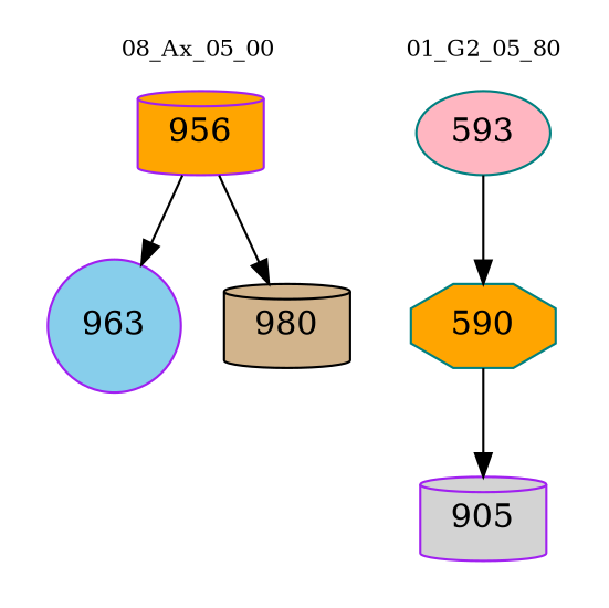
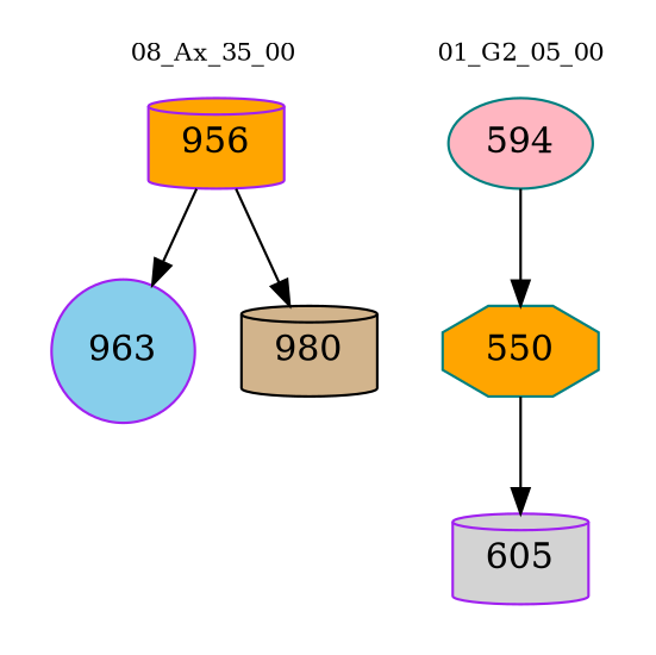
  digraph {
    node [color=purple fillcolor=orange shape=cylinder style=filled]
    edge [color=black]
    n1 [fillcolor=skyblue label=963 shape=circle]
    n2 [label=956]
    n3 [color=black fillcolor=tan label=980]
-   n4 [color=teal fillcolor=lightpink label=593 shape=ellipse]
-   n5 [color=teal label=590 shape=octagon]
-   n6 [fillcolor=lightgrey label=905]
+   n4 [color=teal fillcolor=lightpink label=594 shape=ellipse]
+   n5 [color=teal label=550 shape=octagon]
+   n6 [fillcolor=lightgrey label=605]
    subgraph cluster_1 {
      color=white
      fontsize=10
-     label="08_Ax_05_00"
+     label="08_Ax_35_00"
      n1
      n2
      n3
    }
    subgraph cluster_2 {
      color=white
      fontsize=10
-     label="01_G2_05_80"
+     label="01_G2_05_00"
      n4
      n5
      n6
    }
    n2 -> n1
    n2 -> n3
    n4 -> n5
    n5 -> n6
  }
